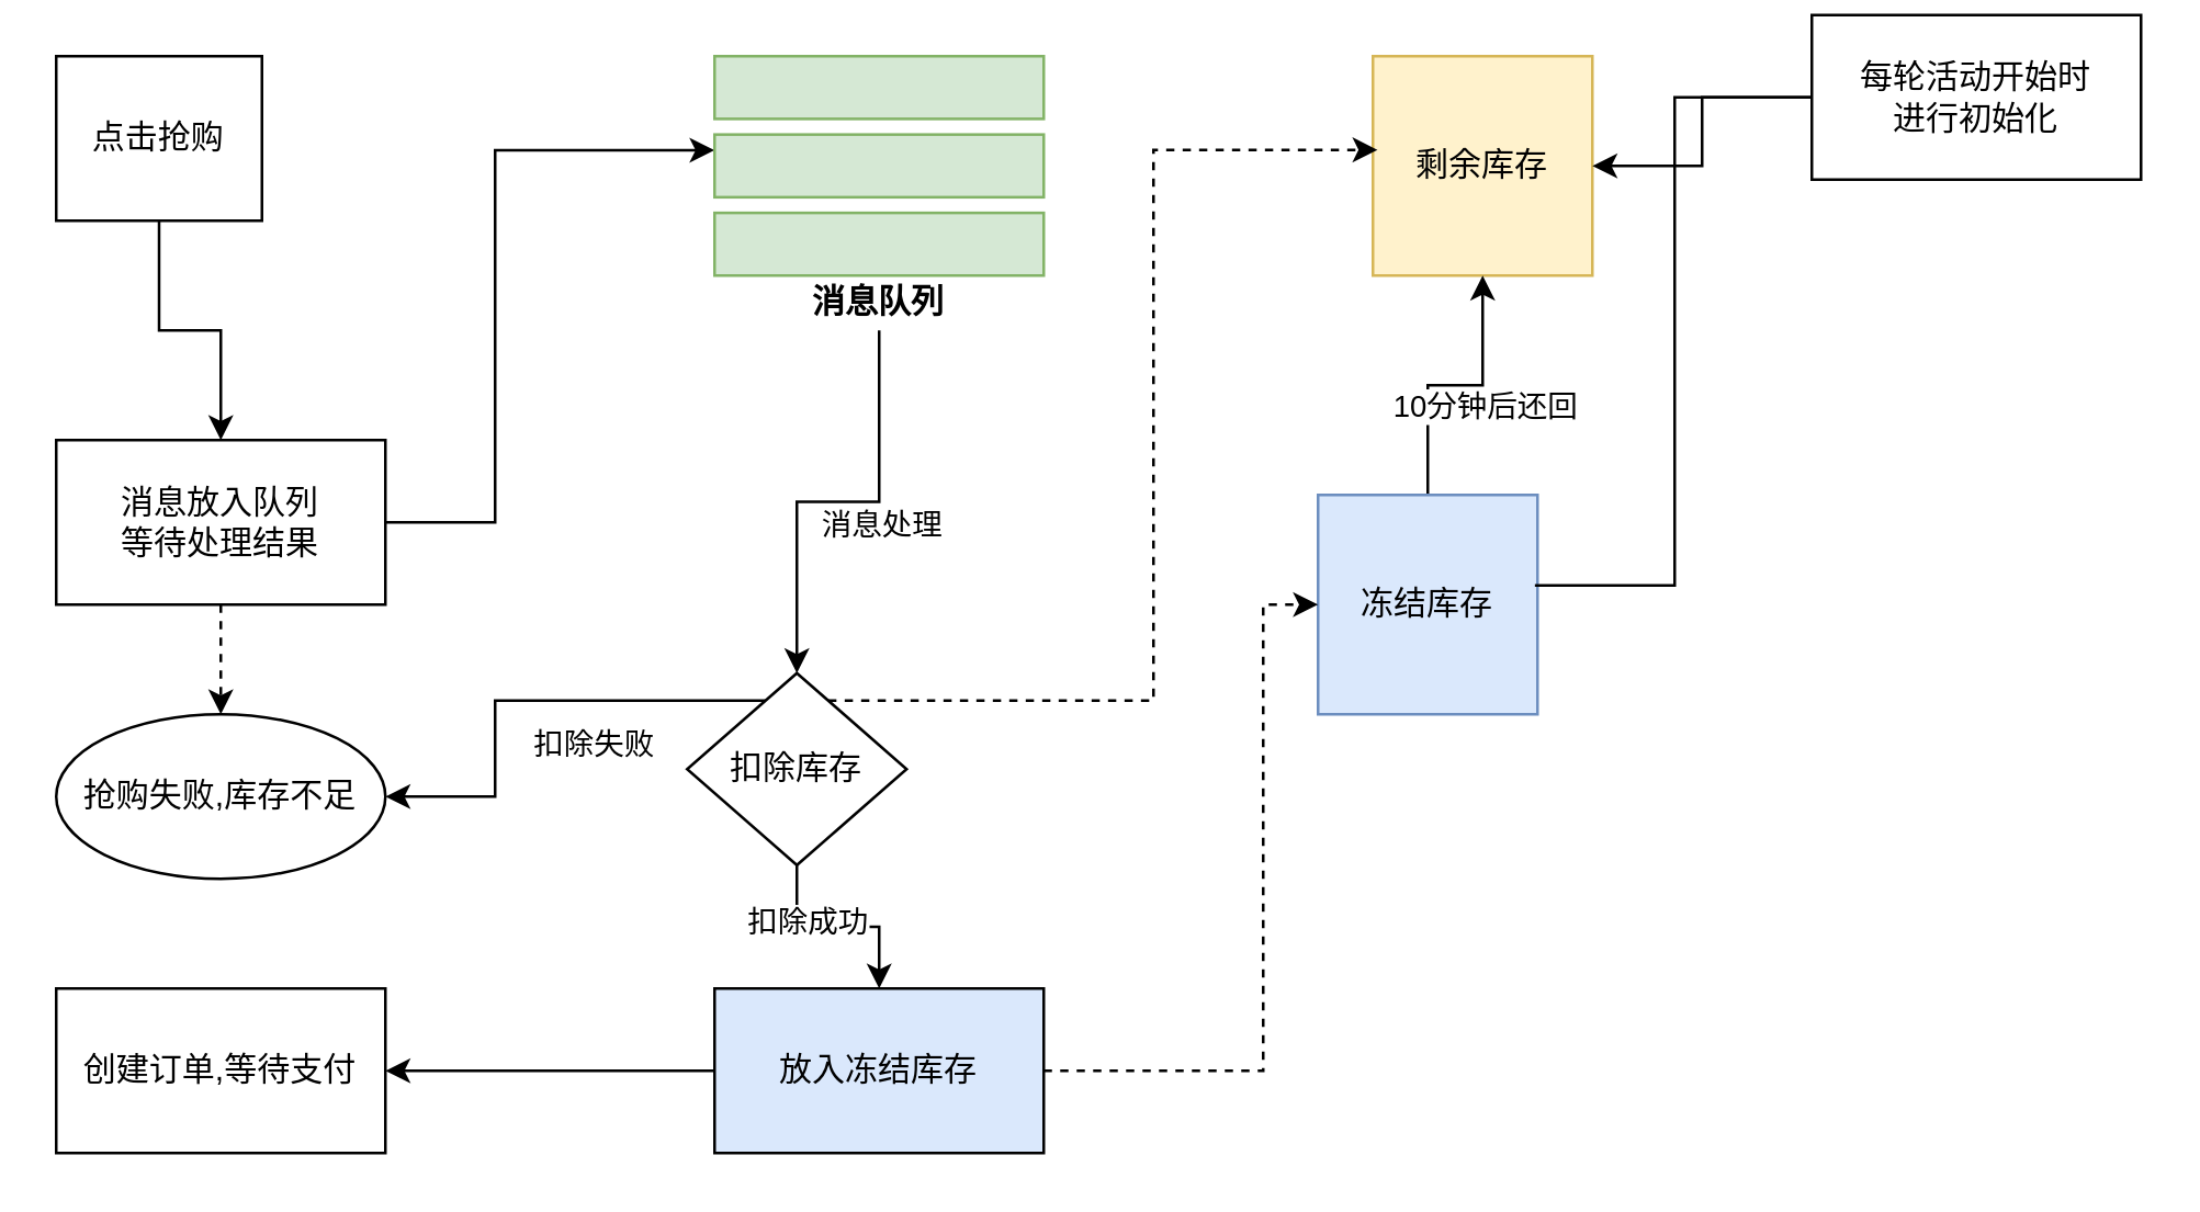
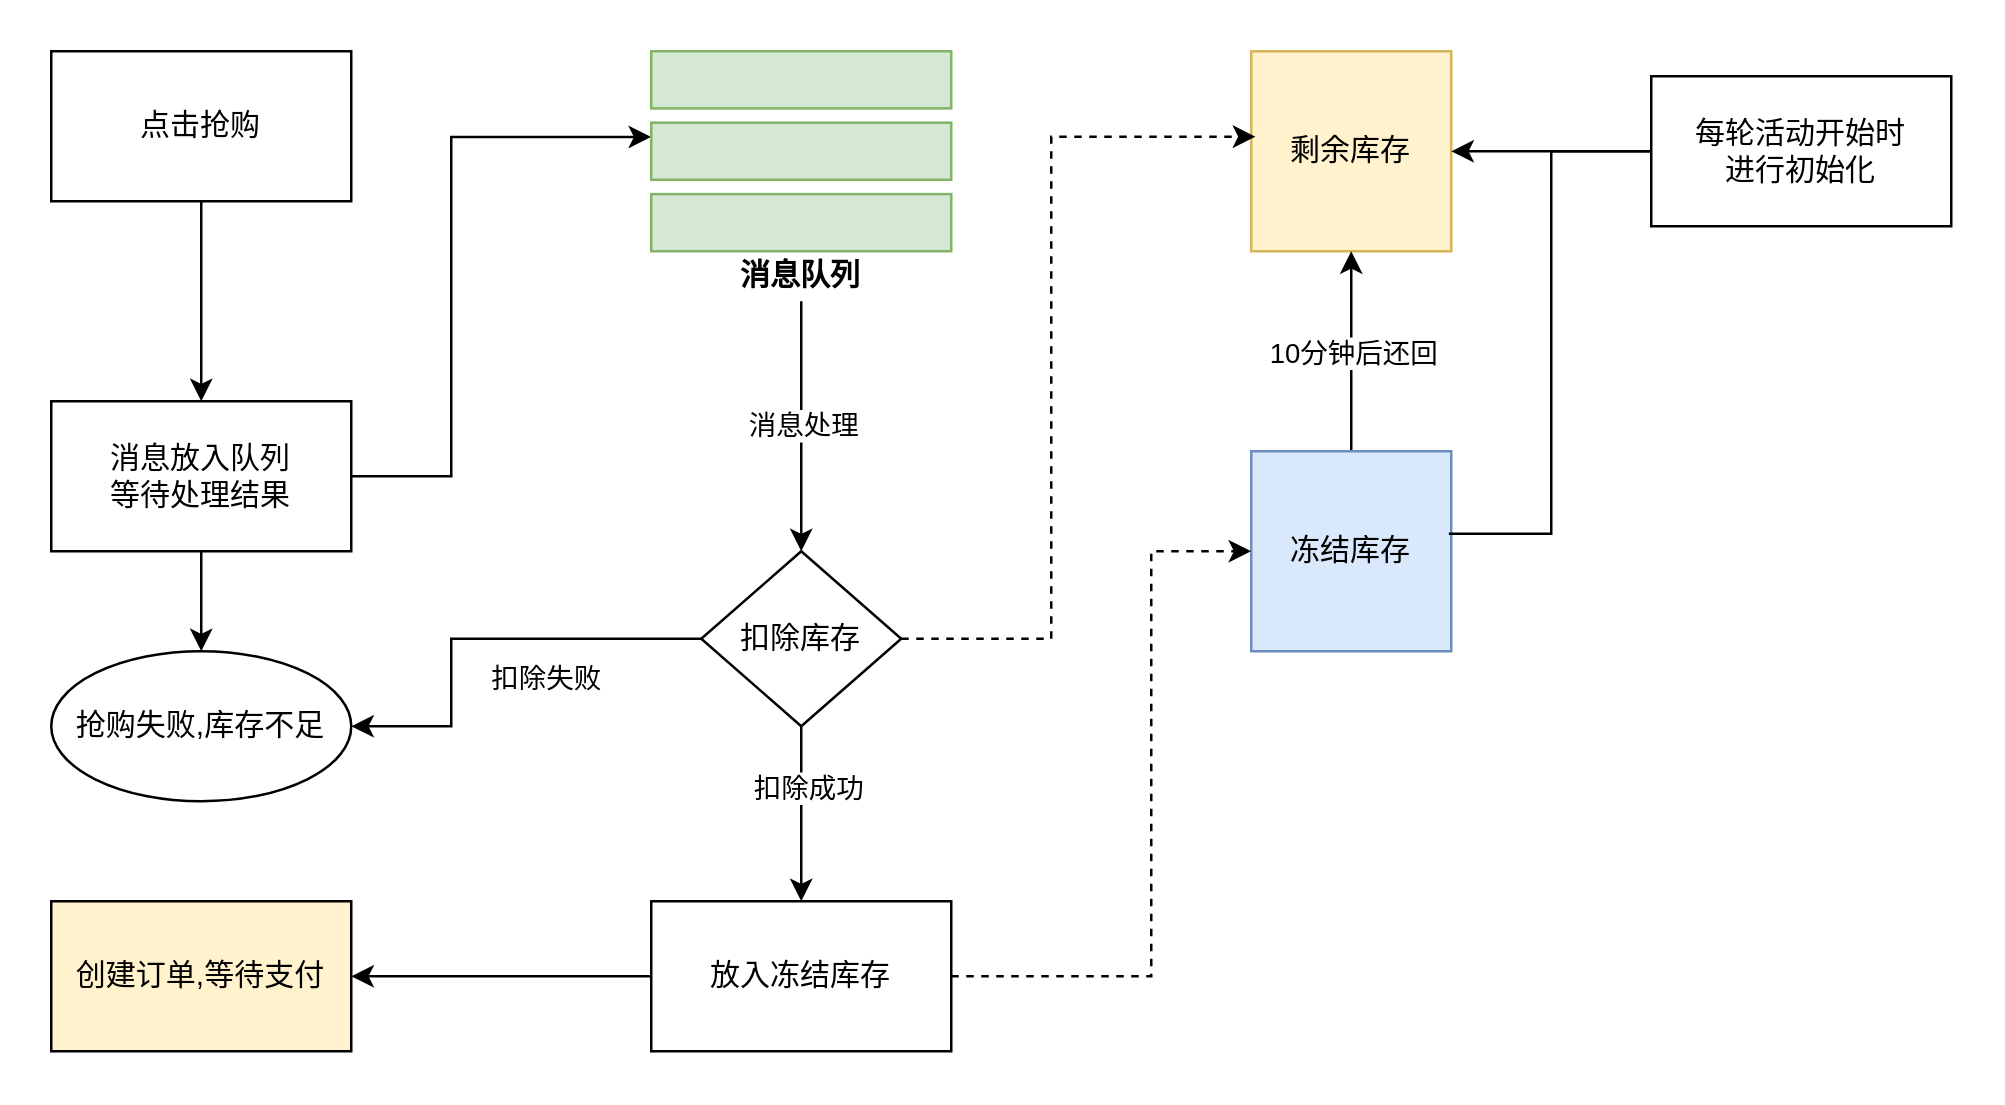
  <mxCell id="0" />
  <mxCell id="1" parent="0" />
  <mxCell id="2" style="edgeStyle=orthogonalEdgeStyle;rounded=0;orthogonalLoop=1;jettySize=auto;html=1;" edge="1" parent="1" source="3" target="6"><mxGeometry relative="1" as="geometry" /></mxCell>
- <mxCell id="3" value="点击抢购" style="rounded=0;whiteSpace=wrap;html=1;" vertex="1" parent="1"><mxGeometry x="20" y="20" width="75" height="60" as="geometry" /></mxCell>
+ <mxCell id="3" value="点击抢购" style="rounded=0;whiteSpace=wrap;html=1;" vertex="1" parent="1"><mxGeometry x="20" y="20" width="120" height="60" as="geometry" /></mxCell>
  <mxCell id="4" style="edgeStyle=orthogonalEdgeStyle;rounded=0;orthogonalLoop=1;jettySize=auto;html=1;entryX=0;entryY=0.25;entryDx=0;entryDy=0;" edge="1" parent="1" source="6" target="17"><mxGeometry relative="1" as="geometry"><Array as="points"><mxPoint x="180" y="190" /><mxPoint x="180" y="54" /></Array></mxGeometry></mxCell>
- <mxCell id="5" style="edgeStyle=orthogonalEdgeStyle;rounded=0;orthogonalLoop=1;jettySize=auto;html=1;dashed=1;entryX=0.5;entryY=0;entryDx=0;entryDy=0;" edge="1" parent="1" source="6" target="32"><mxGeometry relative="1" as="geometry"><mxPoint x="80" y="260" as="targetPoint" /></mxGeometry></mxCell>
+ <mxCell id="5" style="edgeStyle=orthogonalEdgeStyle;rounded=0;orthogonalLoop=1;jettySize=auto;html=1;dashed=0;entryX=0.5;entryY=0;entryDx=0;entryDy=0;" edge="1" parent="1" source="6" target="32"><mxGeometry relative="1" as="geometry"><mxPoint x="80" y="260" as="targetPoint" /></mxGeometry></mxCell>
  <mxCell id="6" value="消息放入队列&lt;br&gt;等待处理结果" style="rounded=0;whiteSpace=wrap;html=1;" vertex="1" parent="1"><mxGeometry x="20" y="160" width="120" height="60" as="geometry" /></mxCell>
  <mxCell id="7" value="剩余库存" style="whiteSpace=wrap;html=1;aspect=fixed;fillColor=#fff2cc;strokeColor=#d6b656;" vertex="1" parent="1"><mxGeometry x="500" y="20" width="80" height="80" as="geometry" /></mxCell>
  <mxCell id="8" style="edgeStyle=orthogonalEdgeStyle;rounded=0;orthogonalLoop=1;jettySize=auto;html=1;" edge="1" parent="1" source="10" target="7"><mxGeometry relative="1" as="geometry" /></mxCell>
  <mxCell id="9" value="10分钟后还回" style="edgeLabel;html=1;align=center;verticalAlign=middle;resizable=0;points=[];" vertex="1" connectable="0" parent="8"><mxGeometry x="0.232" relative="1" as="geometry"><mxPoint y="9.14" as="offset" /></mxGeometry></mxCell>
- <mxCell id="10" value="冻结库存" style="whiteSpace=wrap;html=1;aspect=fixed;fillColor=#dae8fc;strokeColor=#6c8ebf;" vertex="1" parent="1"><mxGeometry x="480" y="180" width="80" height="80" as="geometry" /></mxCell>
+ <mxCell id="10" value="冻结库存" style="whiteSpace=wrap;html=1;aspect=fixed;fillColor=#dae8fc;strokeColor=#6c8ebf;" vertex="1" parent="1"><mxGeometry x="500" y="180" width="80" height="80" as="geometry" /></mxCell>
  <mxCell id="11" style="edgeStyle=orthogonalEdgeStyle;rounded=0;orthogonalLoop=1;jettySize=auto;html=1;" edge="1" parent="1" source="13" target="7"><mxGeometry relative="1" as="geometry" /></mxCell>
  <mxCell id="12" style="edgeStyle=orthogonalEdgeStyle;rounded=0;orthogonalLoop=1;jettySize=auto;html=1;entryX=0.988;entryY=0.413;entryDx=0;entryDy=0;entryPerimeter=0;endArrow=none;" edge="1" parent="1" source="13" target="10"><mxGeometry relative="1" as="geometry" /></mxCell>
- <mxCell id="13" value="每轮活动开始时&lt;br&gt;进行初始化" style="rounded=0;whiteSpace=wrap;html=1;" vertex="1" parent="1"><mxGeometry x="660" y="5" width="120" height="60" as="geometry" /></mxCell>
+ <mxCell id="13" value="每轮活动开始时&lt;br&gt;进行初始化" style="rounded=0;whiteSpace=wrap;html=1;" vertex="1" parent="1"><mxGeometry x="660" y="30" width="120" height="60" as="geometry" /></mxCell>
  <mxCell id="14" value="" style="group" vertex="1" connectable="0" parent="1"><mxGeometry x="260" y="20" width="120" height="80" as="geometry" /></mxCell>
  <mxCell id="15" value="" style="group" vertex="1" connectable="0" parent="14"><mxGeometry width="120" height="80" as="geometry" /></mxCell>
  <mxCell id="16" value="" style="rounded=0;whiteSpace=wrap;html=1;fillColor=#d5e8d4;strokeColor=#82b366;" vertex="1" parent="15"><mxGeometry width="120" height="22.857" as="geometry" /></mxCell>
  <mxCell id="17" value="" style="rounded=0;whiteSpace=wrap;html=1;fillColor=#d5e8d4;strokeColor=#82b366;" vertex="1" parent="15"><mxGeometry y="28.571" width="120" height="22.857" as="geometry" /></mxCell>
  <mxCell id="18" value="" style="rounded=0;whiteSpace=wrap;html=1;fillColor=#d5e8d4;strokeColor=#82b366;" vertex="1" parent="15"><mxGeometry y="57.143" width="120" height="22.857" as="geometry" /></mxCell>
  <mxCell id="19" style="edgeStyle=orthogonalEdgeStyle;rounded=0;orthogonalLoop=1;jettySize=auto;html=1;" edge="1" parent="1" source="21" target="30"><mxGeometry relative="1" as="geometry" /></mxCell>
  <mxCell id="20" value="消息处理" style="edgeLabel;html=1;align=center;verticalAlign=middle;resizable=0;points=[];" vertex="1" connectable="0" parent="19"><mxGeometry x="-0.256" relative="1" as="geometry"><mxPoint y="12.5" as="offset" /></mxGeometry></mxCell>
  <mxCell id="21" value="消息队列" style="text;html=1;strokeColor=none;fillColor=none;align=center;verticalAlign=middle;whiteSpace=wrap;rounded=0;fontStyle=1" vertex="1" parent="1"><mxGeometry x="285" y="100" width="70" height="20" as="geometry" /></mxCell>
  <mxCell id="22" style="edgeStyle=orthogonalEdgeStyle;rounded=0;orthogonalLoop=1;jettySize=auto;html=1;entryX=0;entryY=0.5;entryDx=0;entryDy=0;dashed=1;" edge="1" parent="1" source="24" target="10"><mxGeometry relative="1" as="geometry"><Array as="points"><mxPoint x="460" y="390" /><mxPoint x="460" y="220" /></Array></mxGeometry></mxCell>
  <mxCell id="23" value="" style="edgeStyle=orthogonalEdgeStyle;rounded=0;orthogonalLoop=1;jettySize=auto;html=1;" edge="1" parent="1" source="24" target="31"><mxGeometry relative="1" as="geometry" /></mxCell>
- <mxCell id="24" value="放入冻结库存" style="rounded=0;whiteSpace=wrap;html=1;fillColor=#dae8fc;" vertex="1" parent="1"><mxGeometry x="260" y="360" width="120" height="60" as="geometry" /></mxCell>
+ <mxCell id="24" value="放入冻结库存" style="rounded=0;whiteSpace=wrap;html=1;" vertex="1" parent="1"><mxGeometry x="260" y="360" width="120" height="60" as="geometry" /></mxCell>
  <mxCell id="25" style="edgeStyle=orthogonalEdgeStyle;rounded=0;orthogonalLoop=1;jettySize=auto;html=1;" edge="1" parent="1" source="30" target="24"><mxGeometry relative="1" as="geometry" /></mxCell>
  <mxCell id="26" value="扣除成功" style="edgeLabel;html=1;align=center;verticalAlign=middle;resizable=0;points=[];" vertex="1" connectable="0" parent="25"><mxGeometry x="-0.308" y="2" relative="1" as="geometry"><mxPoint as="offset" /></mxGeometry></mxCell>
  <mxCell id="27" style="edgeStyle=orthogonalEdgeStyle;rounded=0;orthogonalLoop=1;jettySize=auto;html=1;entryX=1;entryY=0.5;entryDx=0;entryDy=0;" edge="1" parent="1" source="30" target="32"><mxGeometry relative="1" as="geometry"><mxPoint x="140" y="290" as="targetPoint" /><Array as="points"><mxPoint x="180" y="255" /><mxPoint x="180" y="290" /></Array></mxGeometry></mxCell>
  <mxCell id="28" value="扣除失败" style="edgeLabel;html=1;align=center;verticalAlign=middle;resizable=0;points=[];" vertex="1" connectable="0" parent="27"><mxGeometry x="-0.334" y="16" relative="1" as="geometry"><mxPoint x="-5" y="-1" as="offset" /></mxGeometry></mxCell>
  <mxCell id="29" style="edgeStyle=orthogonalEdgeStyle;rounded=0;orthogonalLoop=1;jettySize=auto;html=1;entryX=0.021;entryY=0.427;entryDx=0;entryDy=0;entryPerimeter=0;dashed=1;" edge="1" parent="1" source="30" target="7"><mxGeometry relative="1" as="geometry"><Array as="points"><mxPoint x="420" y="255" /><mxPoint x="420" y="54" /></Array></mxGeometry></mxCell>
- <mxCell id="30" value="扣除库存" style="rhombus;whiteSpace=wrap;html=1;" vertex="1" parent="1"><mxGeometry x="250" y="245" width="80" height="70" as="geometry" /></mxCell>
- <mxCell id="31" value="创建订单,等待支付" style="rounded=0;whiteSpace=wrap;html=1;" vertex="1" parent="1"><mxGeometry x="20" y="360" width="120" height="60" as="geometry" /></mxCell>
+ <mxCell id="30" value="扣除库存" style="rhombus;whiteSpace=wrap;html=1;" vertex="1" parent="1"><mxGeometry x="280" y="220" width="80" height="70" as="geometry" /></mxCell>
+ <mxCell id="31" value="创建订单,等待支付" style="rounded=0;whiteSpace=wrap;html=1;fillColor=#fff2cc;" vertex="1" parent="1"><mxGeometry x="20" y="360" width="120" height="60" as="geometry" /></mxCell>
  <mxCell id="32" value="&lt;span&gt;抢购失败,库存不足&lt;/span&gt;" style="ellipse;whiteSpace=wrap;html=1;" vertex="1" parent="1"><mxGeometry x="20" y="260" width="120" height="60" as="geometry" /></mxCell>
